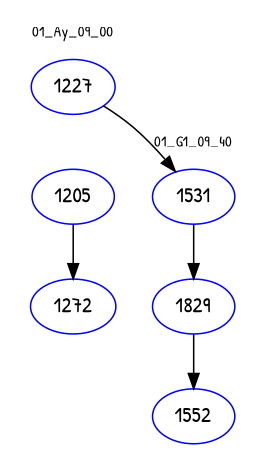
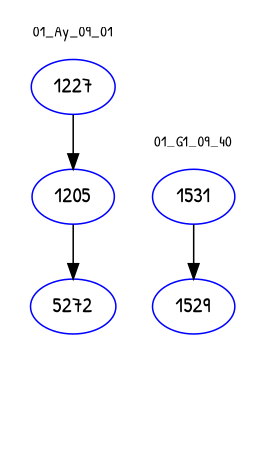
  digraph {
    fontname="Patrick Hand"
    node [color=blue fontname="Patrick Hand"]
    edge [color=black fontname="Patrick Hand"]
    n1 [label=1227]
    n2 [label=1205]
-   n3 [label=1272]
+   n3 [label=5272]
    n4 [label=1531]
-   n5 [label=1829]
-   n6 [label=1552]
+   n5 [label=1529]
    subgraph cluster_1 {
      color=white
      fontsize=10
-     label="01_Ay_09_00"
+     label="01_Ay_09_01"
      n1
      n2
      n3
    }
    subgraph cluster_2 {
      color=white
      fontsize=10
      label="01_G1_09_40"
      n4
      n5
-     n6
    }
-   n1 -> n4
+   n1 -> n2
    n2 -> n3
    n4 -> n5
-   n5 -> n6
  }
